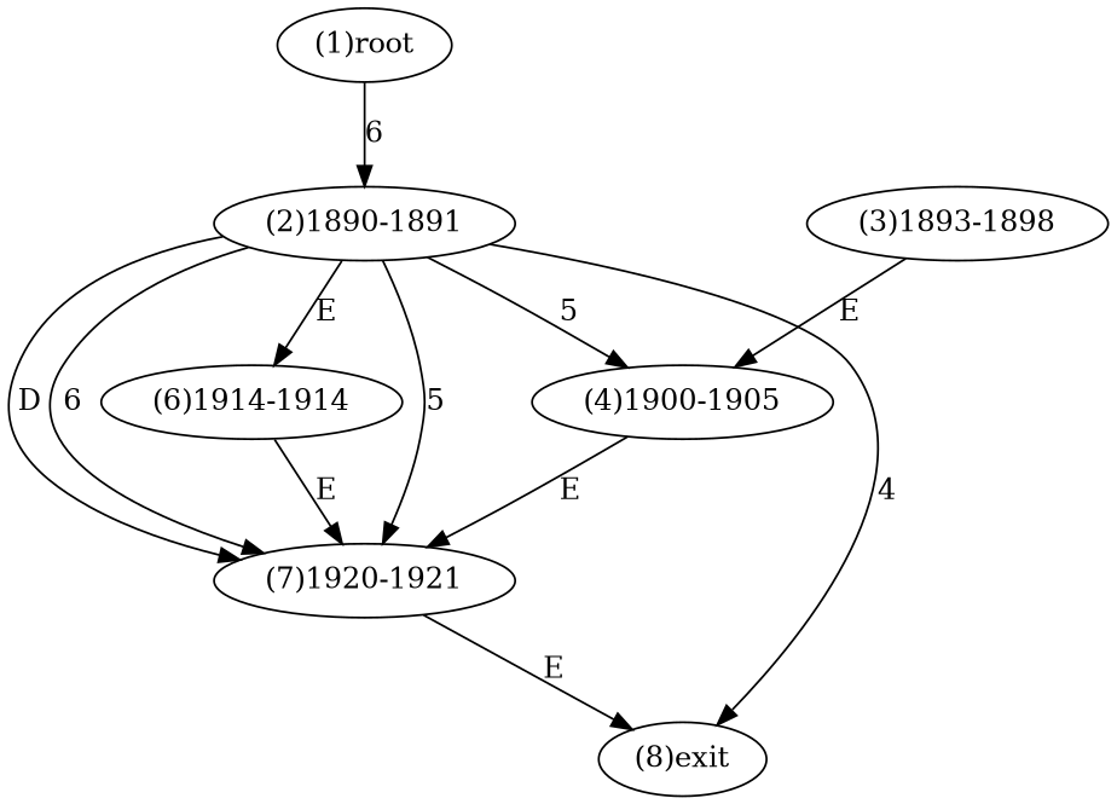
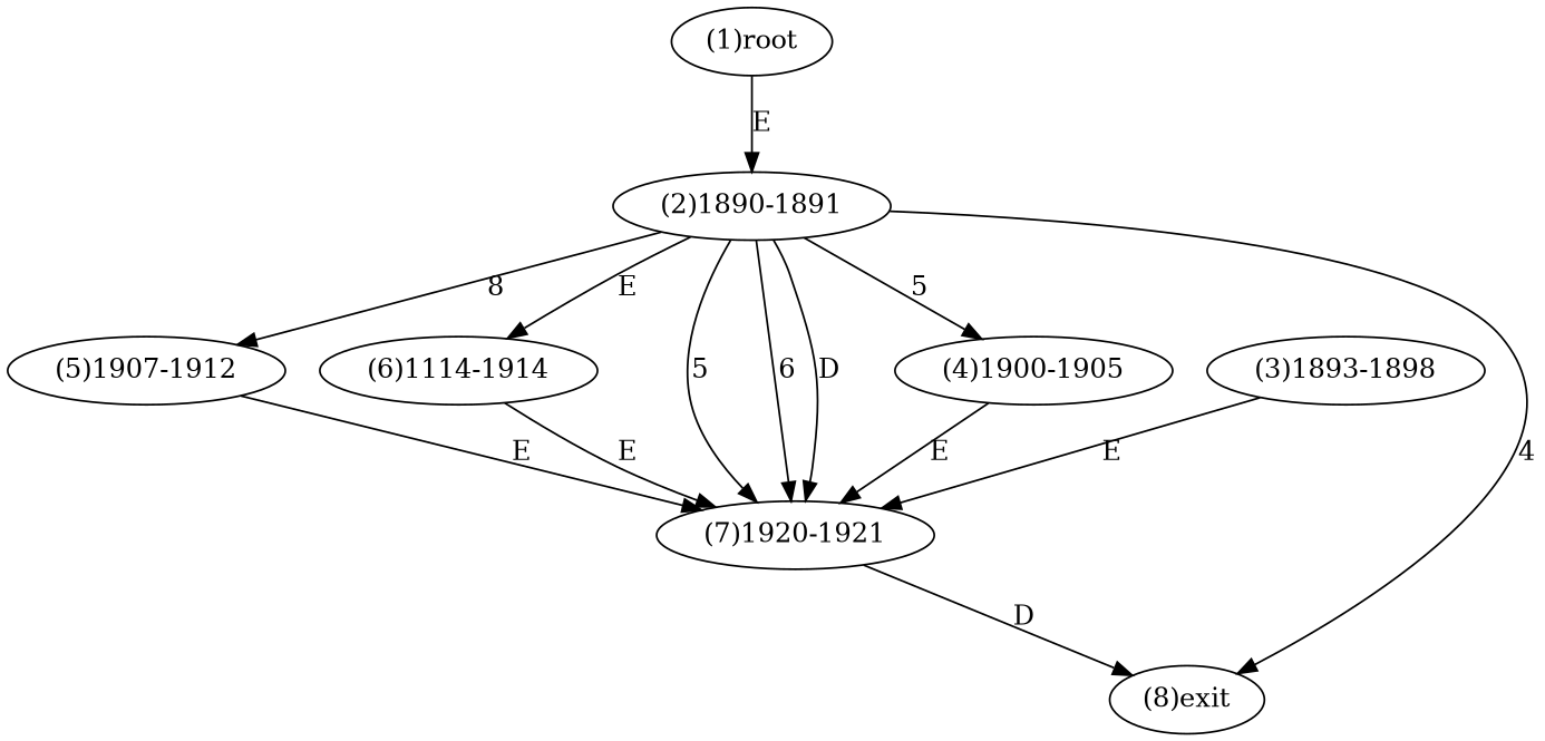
  digraph {
    n1 [label="(1)root"]
    n2 [label="(2)1890-1891"]
    n3 [label="(4)1900-1905"]
-   n5 [label="(6)1914-1914"]
+   n4 [label="(5)1907-1912"]
+   n5 [label="(6)1114-1914"]
    n6 [label="(7)1920-1921"]
    n7 [label="(8)exit"]
    n8 [label="(3)1893-1898"]
-   n1 -> n2 [label=6]
+   n1 -> n2 [label=E]
    n2 -> n3 [label=5]
+   n2 -> n4 [label=8]
    n2 -> n5 [label=E]
    n2 -> n6 [label=5]
    n2 -> n6 [label=6]
    n2 -> n6 [label=D]
    n2 -> n7 [label=4]
    n3 -> n6 [label=E]
+   n4 -> n6 [label=E]
    n5 -> n6 [label=E]
-   n6 -> n7 [label=E]
-   n8 -> n3 [label=E]
+   n6 -> n7 [label=D]
+   n8 -> n6 [label=E]
  }
